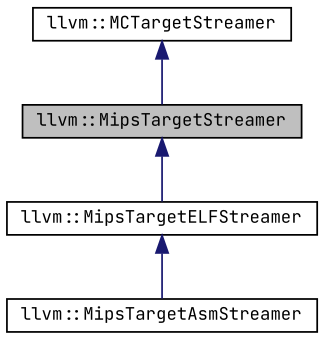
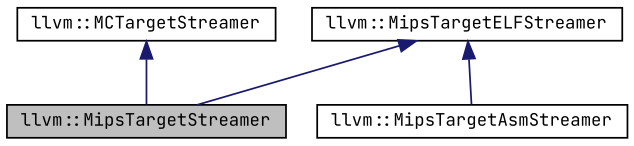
  digraph {
    fontname="JetBrains Mono"
    node [color=black fontname="JetBrains Mono" fontsize=10 shape=record]
    edge [color=midnightblue dir=back fontname="JetBrains Mono" fontsize=10 labelfontname=Helvetica labelfontsize=10 style=solid]
    n1 [fillcolor=grey75 fontcolor=black height=0.2 label="llvm::MipsTargetStreamer" style=filled width=0.4]
    n2 [height=0.2 label="llvm::MipsTargetELFStreamer" width=0.4]
    n3 [height=0.2 label="llvm::MipsTargetAsmStreamer" width=0.4]
    n4 [height=0.2 label="llvm::MCTargetStreamer" width=0.4]
-   n1 -> n2
+   n2 -> n1
    n2 -> n3
    n4 -> n1
  }
